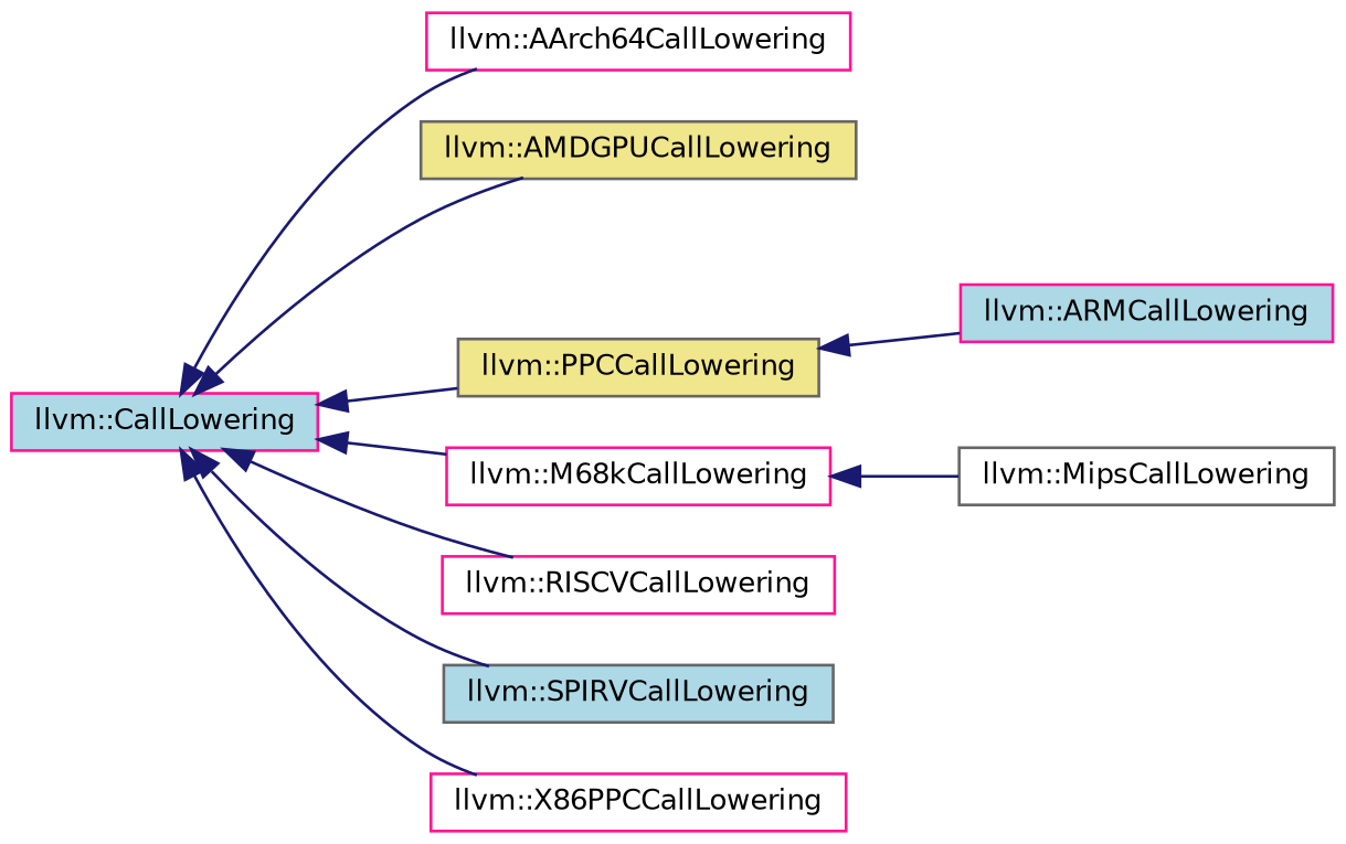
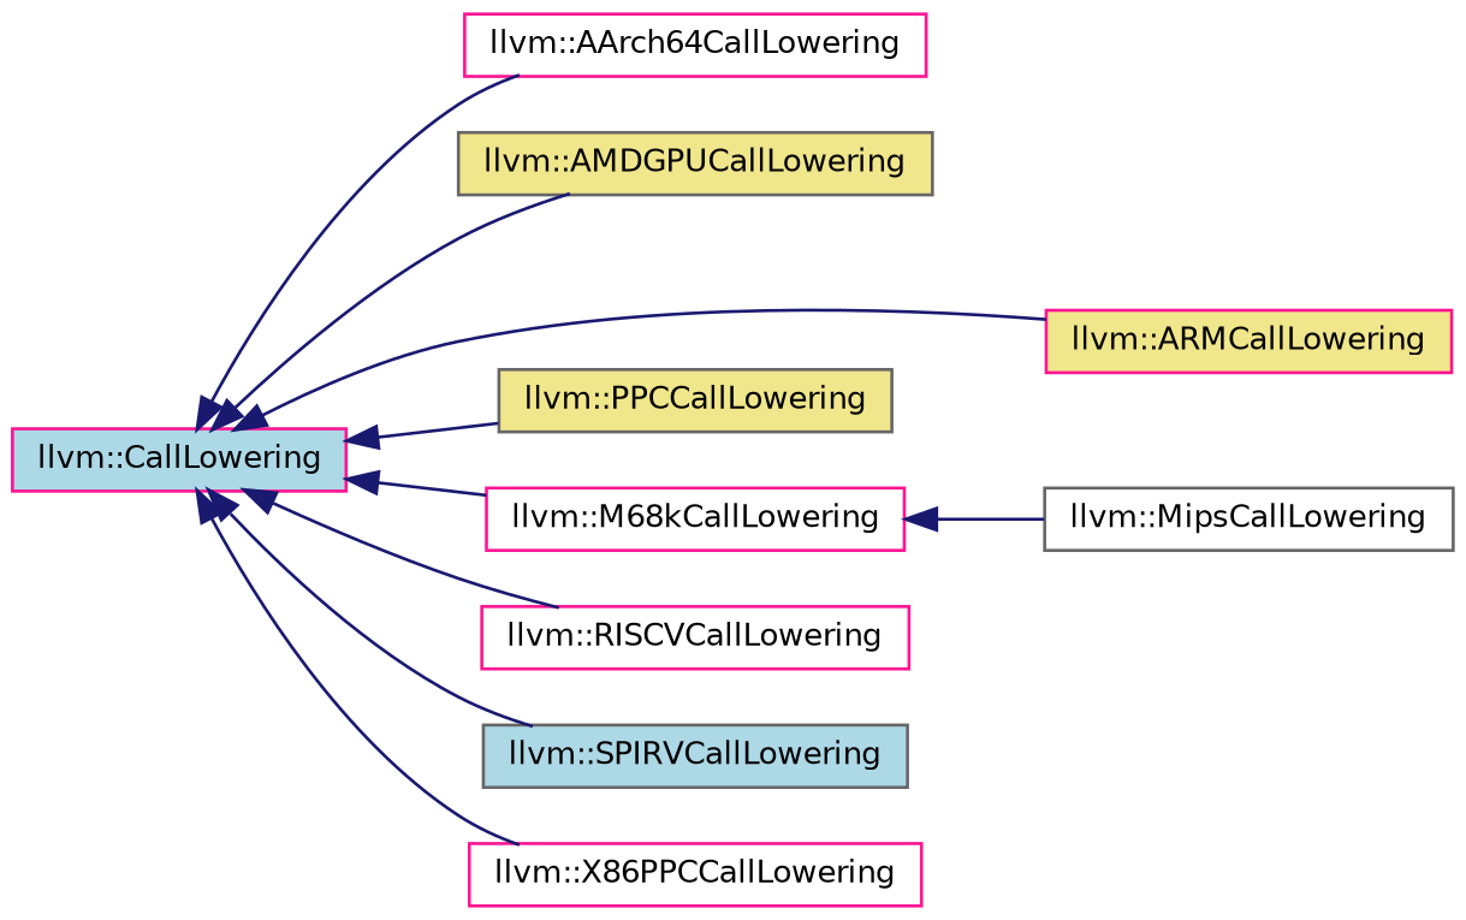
  digraph {
    rankdir=LR
    node [color=deeppink fillcolor=white fontname=Helvetica fontsize=10 shape=record style=filled]
    edge [color=midnightblue dir=back fontname=Helvetica fontsize=10 labelfontname=Helvetica labelfontsize=10 style=solid]
    n1 [fillcolor=lightblue height=0.2 label="llvm::CallLowering" width=0.4]
    n2 [height=0.2 label="llvm::AArch64CallLowering" width=0.4]
    n3 [color=gray40 fillcolor=khaki height=0.2 label="llvm::AMDGPUCallLowering" width=0.4]
-   n4 [fillcolor=lightblue height=0.2 label="llvm::ARMCallLowering" width=0.4]
+   n4 [fillcolor=khaki height=0.2 label="llvm::ARMCallLowering" width=0.4]
    n5 [height=0.2 label="llvm::M68kCallLowering" width=0.4]
    n6 [color=gray40 fillcolor=khaki height=0.2 label="llvm::PPCCallLowering" width=0.4]
    n7 [height=0.2 label="llvm::RISCVCallLowering" width=0.4]
    n8 [color=gray40 fillcolor=lightblue height=0.2 label="llvm::SPIRVCallLowering" width=0.4]
    n9 [height=0.2 label="llvm::X86PPCCallLowering" width=0.4]
    n10 [color=gray40 height=0.2 label="llvm::MipsCallLowering" width=0.4]
    n1 -> n2
    n1 -> n3
-   n6 -> n4
+   n1 -> n4
    n1 -> n5
    n1 -> n6
    n1 -> n7
    n1 -> n8
    n1 -> n9
    n5 -> n10
  }
